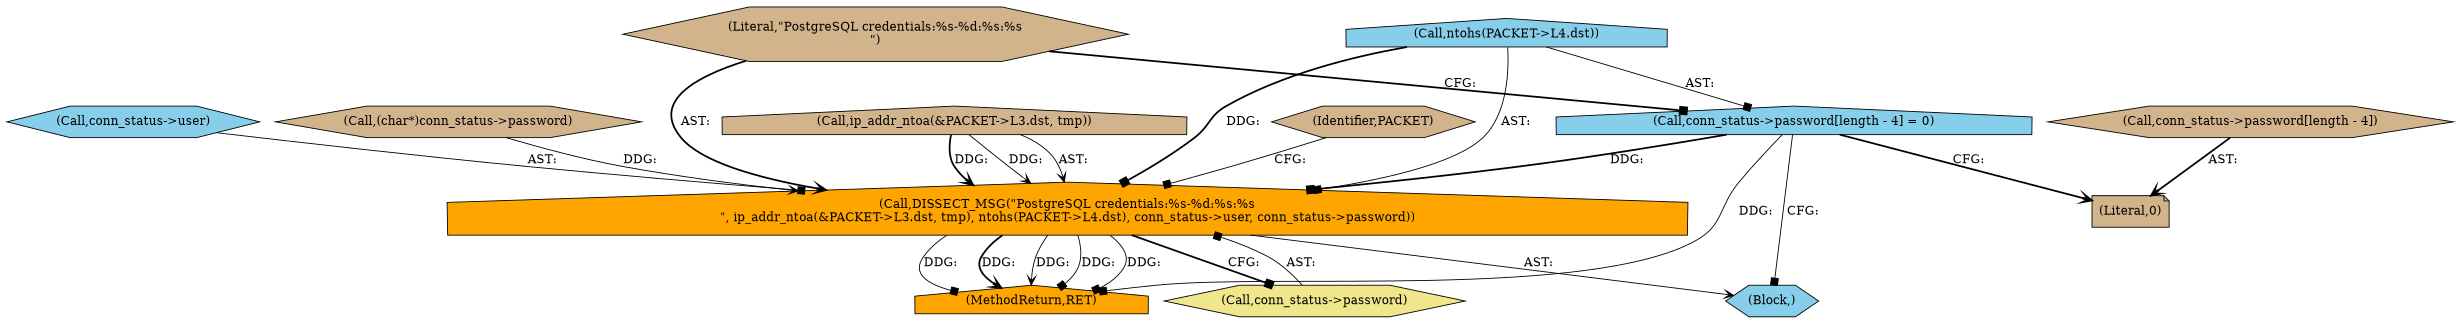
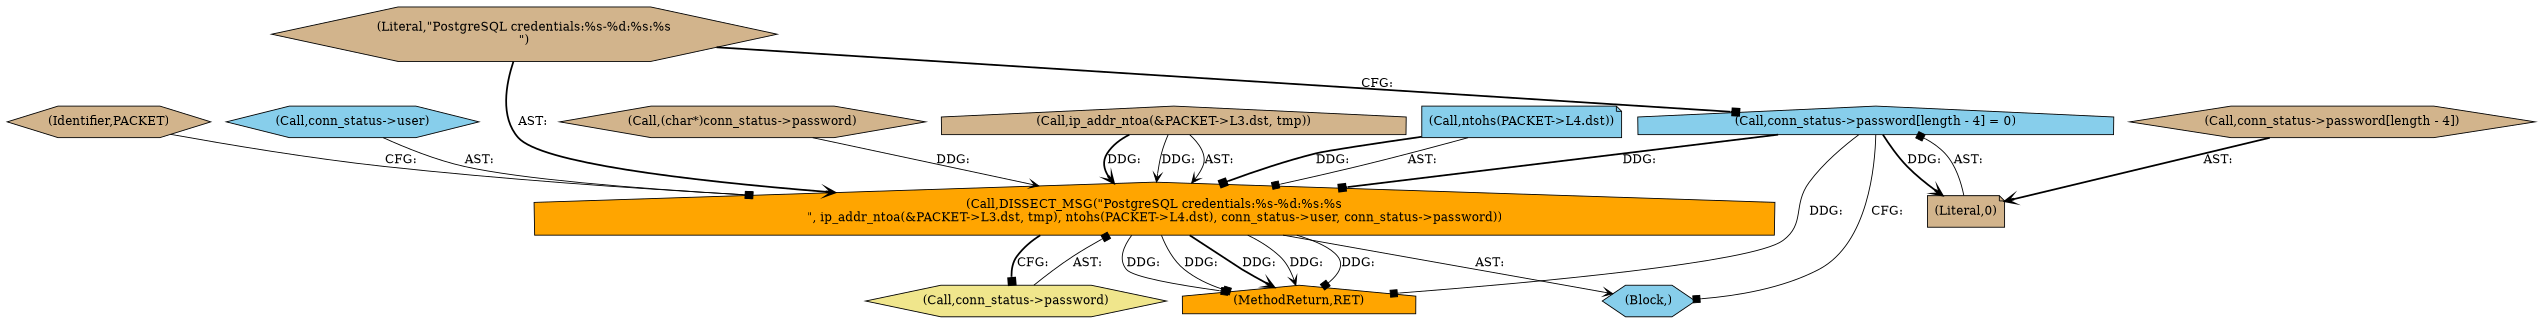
  digraph {
    node [fillcolor=tan shape=hexagon style=filled]
    edge [arrowhead=box style=solid]
    n1 [fillcolor=skyblue label="(Call,conn_status->password[length - 4] = 0)" shape=house]
    n2 [fillcolor=orange label="(Call,DISSECT_MSG(\"PostgreSQL credentials:%s-%d:%s:%s\n\", ip_addr_ntoa(&PACKET->L3.dst, tmp), ntohs(PACKET->L4.dst), conn_status->user, conn_status->password))" shape=house]
    n3 [label="(Literal,0)" shape=note]
    n4 [fillcolor=skyblue label="(Block,)"]
    n5 [fillcolor=orange label="(MethodReturn,RET)" shape=house]
    n6 [fillcolor=khaki label="(Call,conn_status->password)"]
    n7 [label="(Identifier,PACKET)"]
    n8 [label="(Call,conn_status->password[length - 4])"]
    n9 [fillcolor=skyblue label="(Call,conn_status->user)"]
-   n10 [fillcolor=skyblue label="(Call,ntohs(PACKET->L4.dst))" shape=house]
+   n10 [fillcolor=skyblue label="(Call,ntohs(PACKET->L4.dst))" shape=note]
    n11 [label="(Literal,\"PostgreSQL credentials:%s-%d:%s:%s\n\")"]
    n12 [label="(Call,(char*)conn_status->password)"]
    n13 [label="(Call,ip_addr_ntoa(&PACKET->L3.dst, tmp))" shape=house]
    n1 -> n2 [label="DDG: " style=bold]
-   n1 -> n3 [arrowhead=vee label="CFG: " style=bold]
+   n1 -> n3 [arrowhead=vee label="DDG: " style=bold]
    n1 -> n4 [label="CFG: "]
    n1 -> n5 [label="DDG: "]
    n2 -> n4 [arrowhead=vee label="AST: "]
    n2 -> n5 [label="DDG: "]
    n2 -> n5 [label="DDG: "]
    n2 -> n5 [label="DDG: "]
    n2 -> n5 [arrowhead=vee label="DDG: " style=bold]
    n2 -> n5 [arrowhead=vee label="DDG: "]
    n2 -> n6 [label="CFG: " style=bold]
-   n10 -> n1 [label="AST: "]
+   n3 -> n1 [label="AST: "]
    n6 -> n2 [label="AST: "]
    n7 -> n2 [label="CFG: "]
    n8 -> n3 [arrowhead=vee label="AST: " style=bold]
    n9 -> n2 [label="AST: "]
    n10 -> n2 [label="AST: "]
    n10 -> n2 [label="DDG: " style=bold]
    n11 -> n1 [label="CFG: " style=bold]
    n11 -> n2 [arrowhead=vee label="AST: " style=bold]
    n12 -> n2 [arrowhead=vee label="DDG: "]
    n13 -> n2 [arrowhead=vee label="AST: "]
    n13 -> n2 [arrowhead=vee label="DDG: " style=bold]
    n13 -> n2 [arrowhead=vee label="DDG: "]
  }
